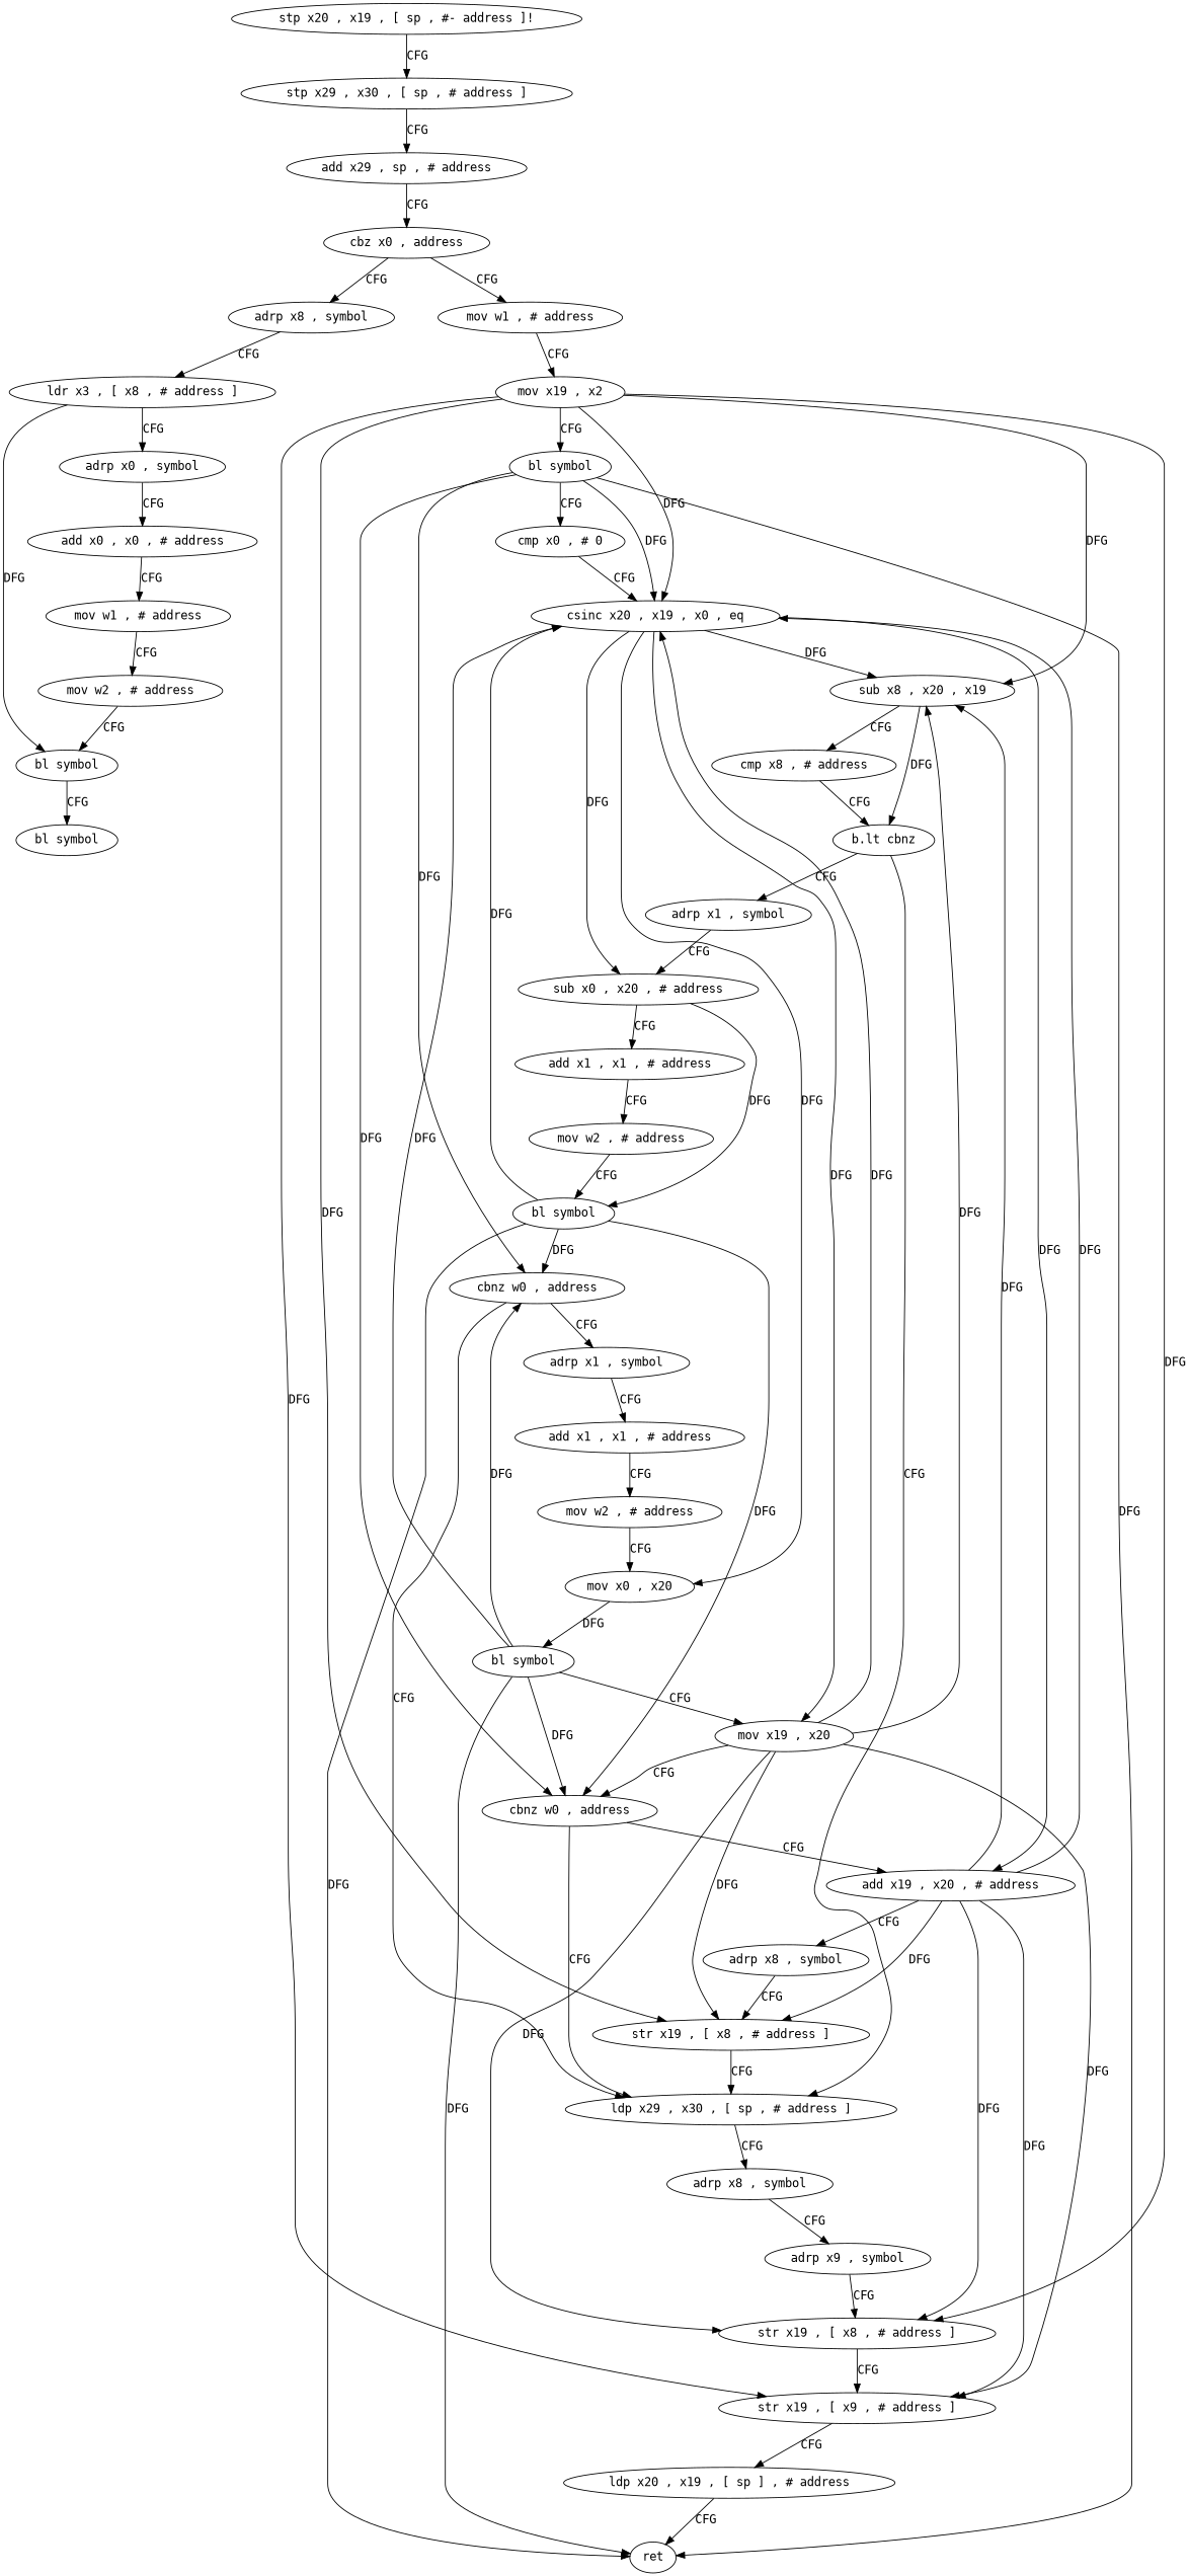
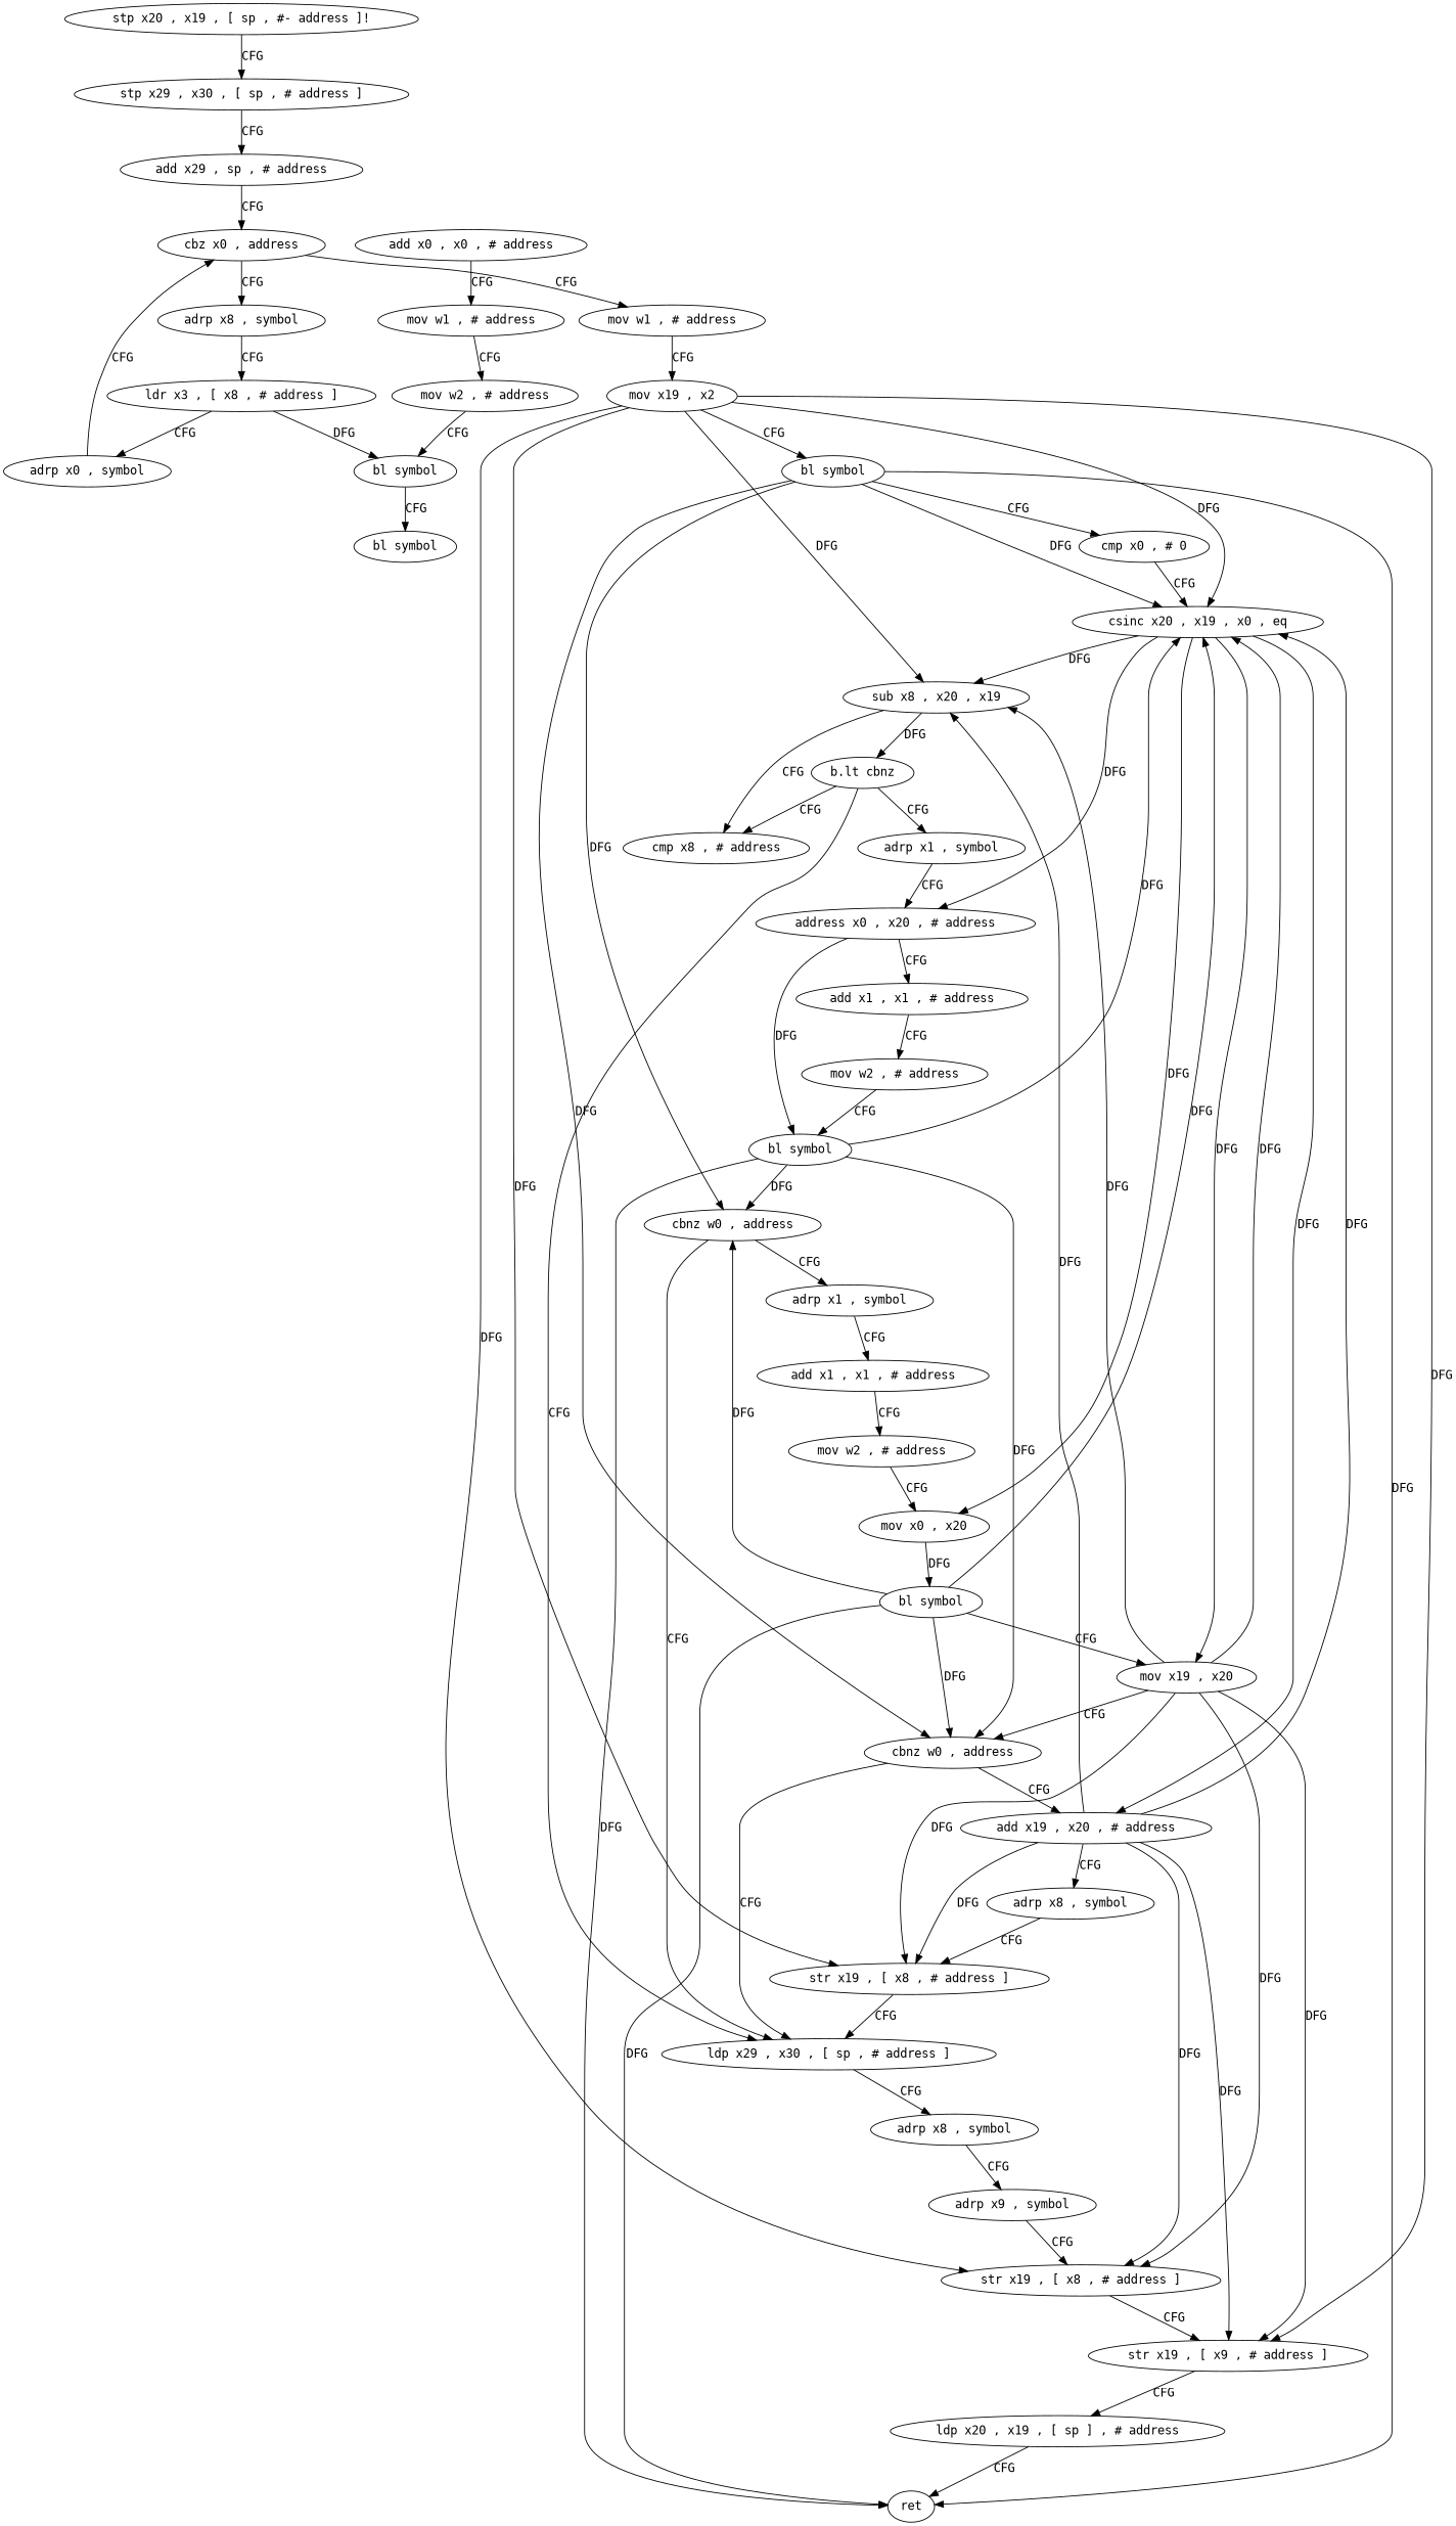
  digraph {
    fontname="DejaVu Sans Mono"
    node [fontname="DejaVu Sans Mono"]
    edge [fontname="DejaVu Sans Mono"]
    n1 [label="stp x20 , x19 , [ sp , #- address ]!"]
    n2 [label="stp x29 , x30 , [ sp , # address ]"]
    n3 [label="add x29 , sp , # address"]
    n4 [label="cbz x0 , address"]
    n5 [label="adrp x8 , symbol"]
    n6 [label="mov w1 , # address"]
    n7 [label="ldr x3 , [ x8 , # address ]"]
    n8 [label="mov x19 , x2"]
    n9 [label="adrp x0 , symbol"]
    n10 [label="bl symbol"]
    n11 [label="bl symbol"]
    n12 [label="csinc x20 , x19 , x0 , eq"]
    n13 [label="sub x8 , x20 , x19"]
    n14 [label="str x19 , [ x8 , # address ]"]
    n15 [label="str x19 , [ x9 , # address ]"]
    n16 [label="str x19 , [ x8 , # address ]"]
    n17 [label="add x0 , x0 , # address"]
    n18 [label="bl symbol"]
    n19 [label="mov w1 , # address"]
    n20 [label="mov w2 , # address"]
    n21 [label="cmp x0 , # 0"]
    n22 [label=ret]
    n23 [label="cbnz w0 , address"]
    n24 [label="cbnz w0 , address"]
-   n25 [label="sub x0 , x20 , # address"]
+   n25 [label="address x0 , x20 , # address"]
    n26 [label="mov x0 , x20"]
    n27 [label="mov x19 , x20"]
    n28 [label="add x19 , x20 , # address"]
    n29 [label="cmp x8 , # address"]
    n30 [label="b.lt cbnz"]
    n31 [label="ldp x20 , x19 , [ sp ] , # address"]
    n32 [label="ldp x29 , x30 , [ sp , # address ]"]
    n33 [label="adrp x1 , symbol"]
    n34 [label="add x1 , x1 , # address"]
    n35 [label="bl symbol"]
    n36 [label="bl symbol"]
    n37 [label="adrp x8 , symbol"]
    n38 [label="adrp x1 , symbol"]
    n39 [label="adrp x8 , symbol"]
    n40 [label="adrp x9 , symbol"]
    n41 [label="mov w2 , # address"]
    n42 [label="add x1 , x1 , # address"]
    n43 [label="mov w2 , # address"]
    n1 -> n2 [label=CFG]
    n2 -> n3 [label=CFG]
    n3 -> n4 [label=CFG]
    n4 -> n5 [label=CFG]
    n4 -> n6 [label=CFG]
    n5 -> n7 [label=CFG]
    n6 -> n8 [label=CFG]
    n7 -> n9 [label=CFG]
    n7 -> n10 [label=DFG]
    n8 -> n11 [label=CFG]
    n8 -> n12 [label=DFG]
    n8 -> n13 [label=DFG]
    n8 -> n14 [label=DFG]
    n8 -> n15 [label=DFG]
    n8 -> n16 [label=DFG]
-   n9 -> n17 [label=CFG]
+   n9 -> n4 [label=CFG]
    n10 -> n18 [label=CFG]
    n11 -> n12 [label=DFG]
    n11 -> n21 [label=CFG]
    n11 -> n22 [label=DFG]
    n11 -> n23 [label=DFG]
    n11 -> n24 [label=DFG]
    n12 -> n13 [label=DFG]
    n12 -> n25 [label=DFG]
    n12 -> n26 [label=DFG]
    n12 -> n27 [label=DFG]
    n12 -> n28 [label=DFG]
    n13 -> n29 [label=CFG]
    n13 -> n30 [label=DFG]
    n14 -> n15 [label=CFG]
    n15 -> n31 [label=CFG]
    n16 -> n32 [label=CFG]
    n17 -> n19 [label=CFG]
    n19 -> n20 [label=CFG]
    n20 -> n10 [label=CFG]
    n21 -> n12 [label=CFG]
    n23 -> n32 [label=CFG]
    n23 -> n33 [label=CFG]
    n24 -> n28 [label=CFG]
    n24 -> n32 [label=CFG]
    n25 -> n34 [label=CFG]
    n25 -> n35 [label=DFG]
    n26 -> n36 [label=DFG]
    n27 -> n12 [label=DFG]
    n27 -> n13 [label=DFG]
    n27 -> n14 [label=DFG]
    n27 -> n15 [label=DFG]
    n27 -> n16 [label=DFG]
    n27 -> n24 [label=CFG]
    n28 -> n12 [label=DFG]
    n28 -> n13 [label=DFG]
    n28 -> n14 [label=DFG]
    n28 -> n15 [label=DFG]
    n28 -> n16 [label=DFG]
    n28 -> n37 [label=CFG]
-   n29 -> n30 [label=CFG]
+   n30 -> n29 [label=CFG]
    n30 -> n32 [label=CFG]
    n30 -> n38 [label=CFG]
    n31 -> n22 [label=CFG]
    n32 -> n39 [label=CFG]
    n33 -> n42 [label=CFG]
    n34 -> n41 [label=CFG]
    n35 -> n12 [label=DFG]
    n35 -> n22 [label=DFG]
    n35 -> n23 [label=DFG]
    n35 -> n24 [label=DFG]
    n36 -> n12 [label=DFG]
    n36 -> n22 [label=DFG]
    n36 -> n23 [label=DFG]
    n36 -> n24 [label=DFG]
    n36 -> n27 [label=CFG]
    n37 -> n16 [label=CFG]
    n38 -> n25 [label=CFG]
    n39 -> n40 [label=CFG]
    n40 -> n14 [label=CFG]
    n41 -> n35 [label=CFG]
    n42 -> n43 [label=CFG]
    n43 -> n26 [label=CFG]
  }
